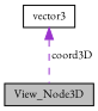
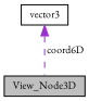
  digraph {
    fontname="EB Garamond"
    node [color=black fontname="EB Garamond" fontsize=10 shape=record style=filled]
    n1 [fillcolor=grey75 fontcolor=black height=0.2 label=View_Node3D width=0.4]
    n2 [fillcolor=white height=0.2 label=vector3 width=0.4]
-   n2 -> n1 [color=darkorchid3 dir=back fontname="EB Garamond" fontsize=10 label=" coord3D" labelfontname=Helvetica labelfontsize=10 style=dashed]
+   n2 -> n1 [color=darkorchid3 dir=back fontname="EB Garamond" fontsize=10 label=" coord6D" labelfontname=Helvetica labelfontsize=10 style=dashed]
  }
